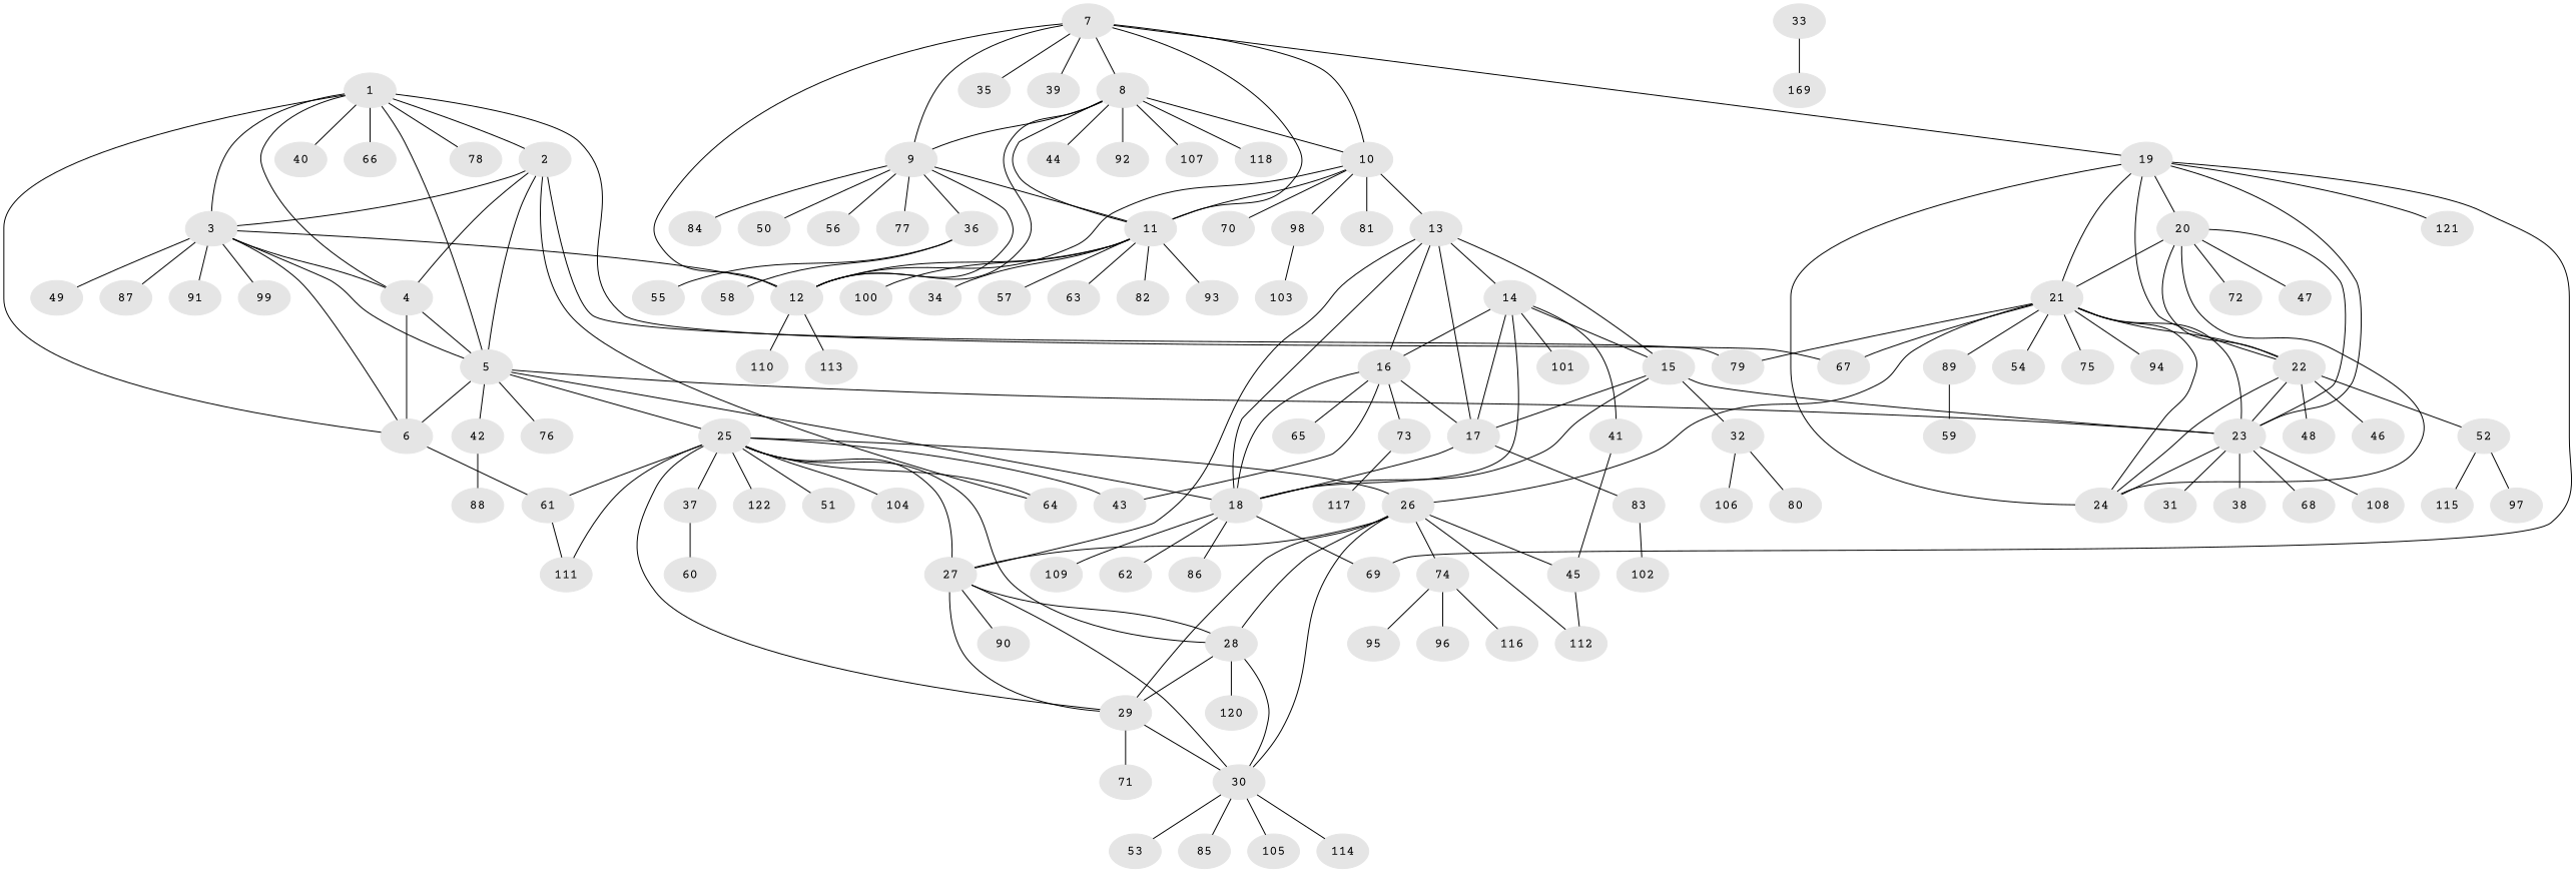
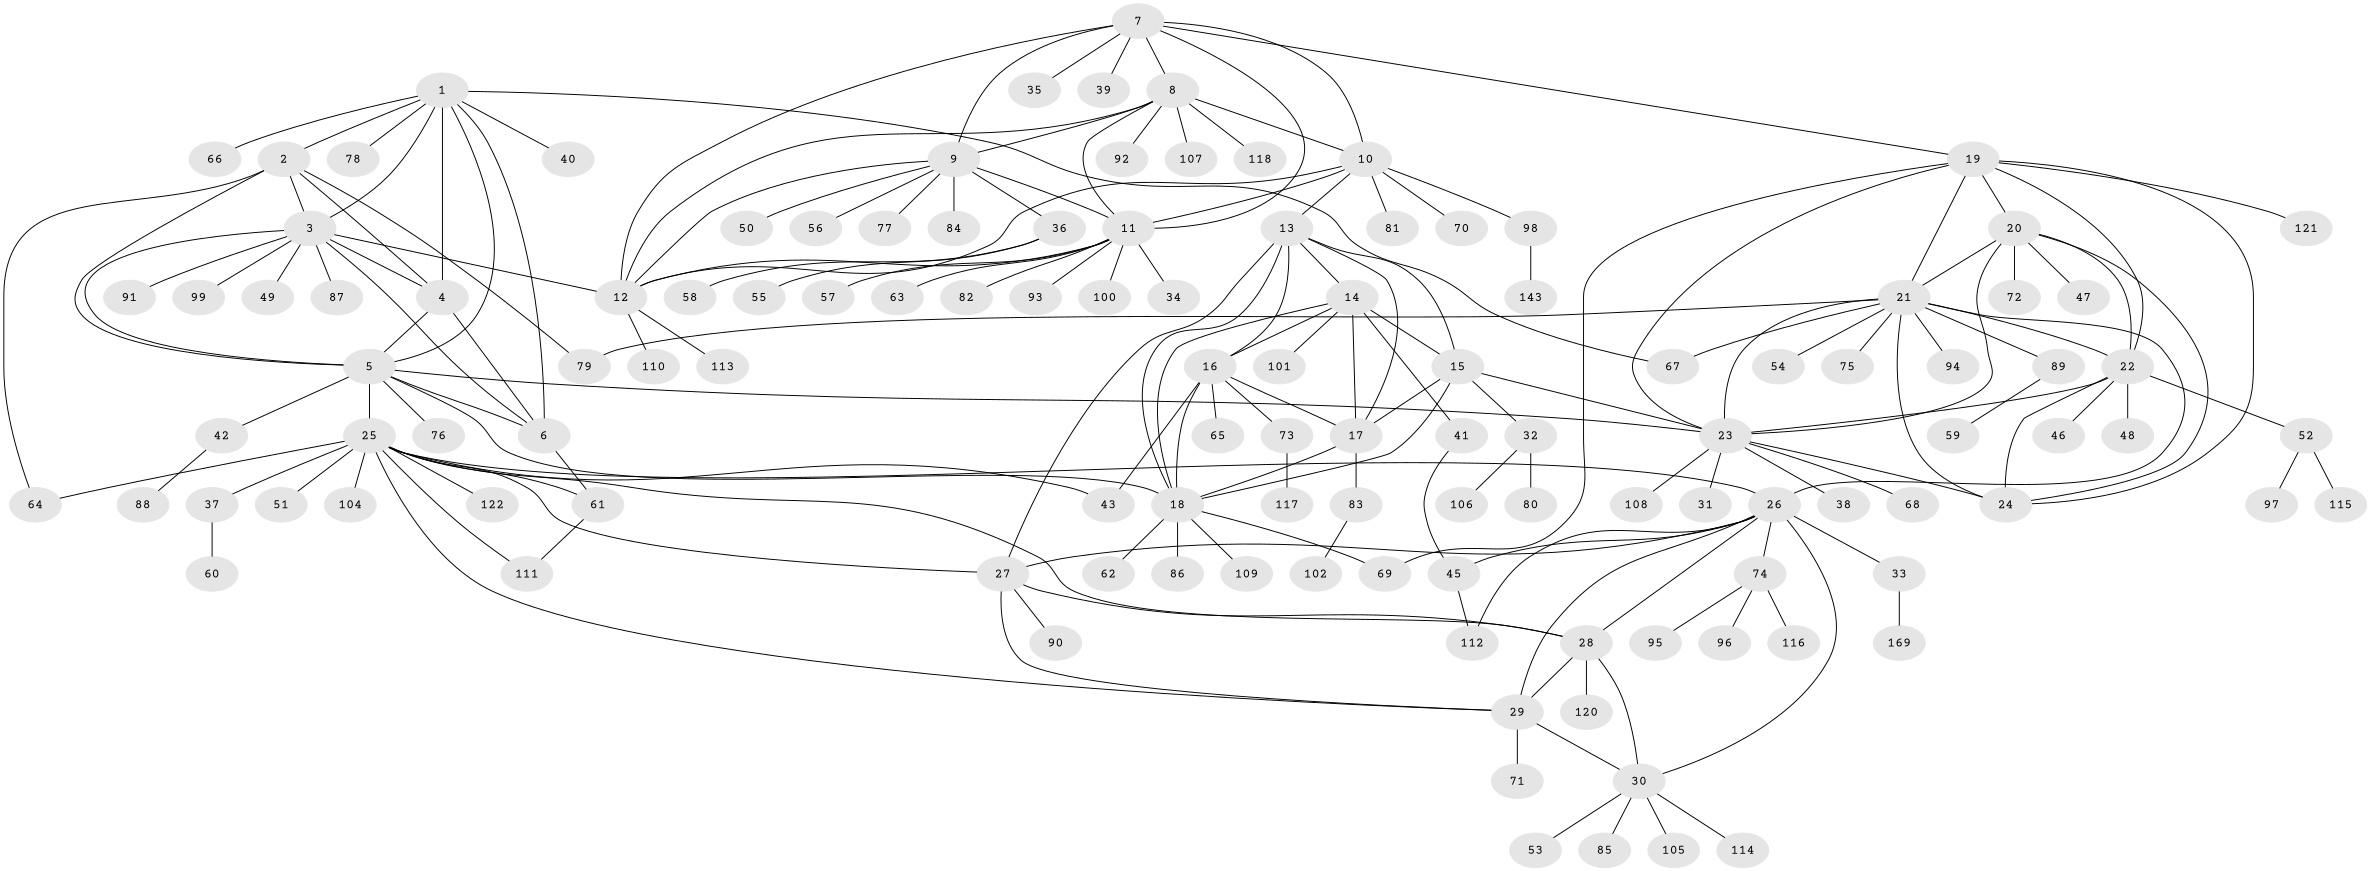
  graph {
    fontname="Courier Prime"
    node [color=gray90 fontname="Courier Prime" style=filled]
    edge [fontname="Courier Prime"]
    1
    2
    3
    4
    5
    6
    40
    66
    67
    78
    79
    64
    12
    49
    87
    91
    99
    18
    23
    25
    42
    76
    61
    110
    113
    62
    69
    86
    109
    24
    31
    38
    68
    108
    27
    43
    26
    28
    29
    37
    51
    104
    111
    122
    88
    7
    8
    9
    10
    11
    19
    35
    39
-   44
    92
    107
    118
    36
    50
    56
    77
    84
    13
    70
    81
    98
    34
    57
    63
    82
    93
    100
    20
    21
    22
    121
    30
    90
    55
    58
    14
    15
    16
    17
-   103
+   103 [label=143]
    41
    101
    32
    65
    73
    83
    45
    80
    106
    117
    102
    47
    72
    54
    75
    89
    94
    46
    48
    52
    33
    74
    112
    59
    97
    115
    120
    71
    53
    85
    105
    114
    60
    n119 [label=169]
    95
    96
    116
    1 -- 2
    1 -- 3
    1 -- 4
    1 -- 5
    1 -- 6
    1 -- 40
    1 -- 66
    1 -- 67
    1 -- 78
    2 -- 3
    2 -- 4
    2 -- 5
    2 -- 79
    2 -- 64
    3 -- 4
    3 -- 5
    3 -- 6
    3 -- 12
    3 -- 49
    3 -- 87
    3 -- 91
    3 -- 99
    4 -- 5
    4 -- 6
    5 -- 6
    5 -- 18
    5 -- 23
    5 -- 25
    5 -- 42
    5 -- 76
    6 -- 61
    12 -- 110
    12 -- 113
    18 -- 62
    18 -- 69
    18 -- 86
    18 -- 109
    23 -- 24
    23 -- 31
    23 -- 38
    23 -- 68
    23 -- 108
    25 -- 64
    25 -- 61
    25 -- 27
    25 -- 43
    25 -- 26
    25 -- 28
    25 -- 29
    25 -- 37
    25 -- 51
    25 -- 104
    25 -- 111
    25 -- 122
    42 -- 88
    61 -- 111
    27 -- 28
    27 -- 29
-   27 -- 30
    27 -- 90
    26 -- 27
    26 -- 28
    26 -- 29
    26 -- 30
    26 -- 45
+   26 -- 33
    26 -- 74
    26 -- 112
    28 -- 29
    28 -- 30
    28 -- 120
    29 -- 30
    29 -- 71
    37 -- 60
    7 -- 12
    7 -- 8
    7 -- 9
    7 -- 10
    7 -- 11
    7 -- 19
    7 -- 35
    7 -- 39
    8 -- 12
    8 -- 9
    8 -- 10
    8 -- 11
-   8 -- 44
    8 -- 92
    8 -- 107
    8 -- 118
    9 -- 12
    9 -- 11
    9 -- 36
    9 -- 50
    9 -- 56
    9 -- 77
    9 -- 84
    10 -- 12
    10 -- 11
    10 -- 13
    10 -- 70
    10 -- 81
    10 -- 98
    11 -- 12
    11 -- 34
    11 -- 57
    11 -- 63
    11 -- 82
    11 -- 93
    11 -- 100
    19 -- 23
    19 -- 69
    19 -- 24
    19 -- 20
    19 -- 21
    19 -- 22
    19 -- 121
    36 -- 55
    36 -- 58
    13 -- 18
    13 -- 27
    13 -- 14
    13 -- 15
    13 -- 16
    13 -- 17
    98 -- 103
    20 -- 23
    20 -- 24
    20 -- 21
    20 -- 22
    20 -- 47
    20 -- 72
    21 -- 67
    21 -- 79
    21 -- 23
    21 -- 24
    21 -- 26
    21 -- 22
    21 -- 54
    21 -- 75
    21 -- 89
    21 -- 94
    22 -- 23
    22 -- 24
    22 -- 46
    22 -- 48
    22 -- 52
    30 -- 53
    30 -- 85
    30 -- 105
    30 -- 114
    14 -- 18
    14 -- 15
    14 -- 16
    14 -- 17
    14 -- 41
    14 -- 101
    15 -- 18
    15 -- 23
    15 -- 17
    15 -- 32
    16 -- 18
    16 -- 43
    16 -- 17
    16 -- 65
    16 -- 73
    17 -- 18
    17 -- 83
    41 -- 45
    32 -- 80
    32 -- 106
    73 -- 117
    83 -- 102
    45 -- 112
    89 -- 59
    52 -- 97
    52 -- 115
    33 -- n119
    74 -- 95
    74 -- 96
    74 -- 116
  }
